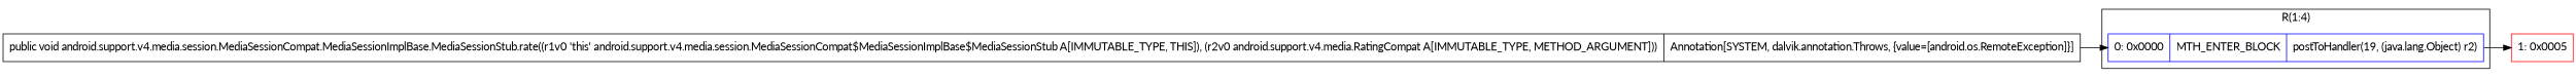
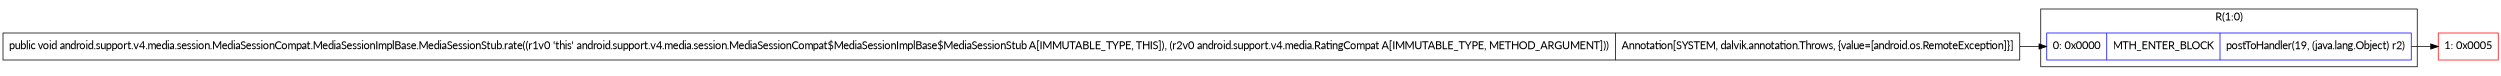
  digraph {
    rankdir=LR
    fontname=Lato
    node [shape=record fontname=Lato]
    edge [fontname=Lato]
    n1 [color=blue label="{0\:\ 0x0000|MTH_ENTER_BLOCK\l|postToHandler(19, (java.lang.Object) r2)\l}"]
    n2 [color=red label="{1\:\ 0x0005}"]
    n3 [label="{public void android.support.v4.media.session.MediaSessionCompat.MediaSessionImplBase.MediaSessionStub.rate((r1v0 'this' android.support.v4.media.session.MediaSessionCompat$MediaSessionImplBase$MediaSessionStub A[IMMUTABLE_TYPE, THIS]), (r2v0 android.support.v4.media.RatingCompat A[IMMUTABLE_TYPE, METHOD_ARGUMENT]))  | Annotation[SYSTEM, dalvik.annotation.Throws, \{value=[android.os.RemoteException]\}]\l}"]
    subgraph cluster_1 {
-     label="R(1:4)"
+     label="R(1:0)"
      n1
    }
    n1 -> n2
    n3 -> n1
  }
